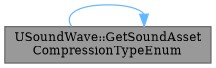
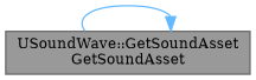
  digraph {
    rankdir=LR
    fontname="DejaVu Serif"
-   n1 [color=gray40 fillcolor=grey60 fontcolor=black fontname="DejaVu Serif" fontsize=10 height=0.2 label="USoundWave::GetSoundAsset\lCompressionTypeEnum" shape=box style=filled width=0.4]
+   n1 [color=gray40 fillcolor=grey60 fontcolor=black fontname="DejaVu Serif" fontsize=10 height=0.2 label="USoundWave::GetSoundAsset\lGetSoundAsset" shape=box style=filled width=0.4]
    n1 -> n1 [color=steelblue1 fontname="DejaVu Serif" fontsize=10 labelfontname=Helvetica labelfontsize=10 style=solid]
  }
